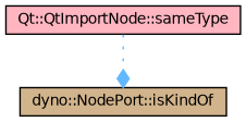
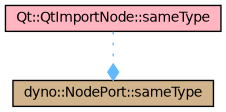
  digraph {
    rankdir=TB
    node [color=black fontname=Helvetica fontsize=10 shape=box style=filled]
    n1 [fillcolor=lightpink fontcolor=black height=0.2 label="Qt::QtImportNode::sameType" width=0.4]
-   n2 [fillcolor=tan height=0.2 label="dyno::NodePort::isKindOf" width=0.4]
+   n2 [fillcolor=tan height=0.2 label="dyno::NodePort::sameType" width=0.4]
    n1 -> n2 [color=steelblue1 fontname=Helvetica fontsize=10 labelfontname=Helvetica labelfontsize=10 style=dotted arrowhead=diamond]
  }
